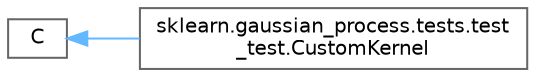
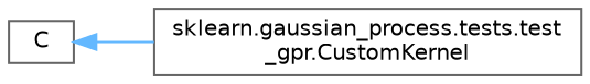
  digraph {
    rankdir=LR
    node [color=grey40 fillcolor=white fontname=Helvetica fontsize=10 shape=box style=filled]
    n1 [height=0.2 label=C width=0.4]
-   n2 [height=0.2 label="sklearn.gaussian_process.tests.test\l_test.CustomKernel" width=0.4]
+   n2 [height=0.2 label="sklearn.gaussian_process.tests.test\l_gpr.CustomKernel" width=0.4]
    n1 -> n2 [color=steelblue1 dir=back fontname=Helvetica fontsize=10 labelfontname=Helvetica labelfontsize=10 style=solid]
  }
